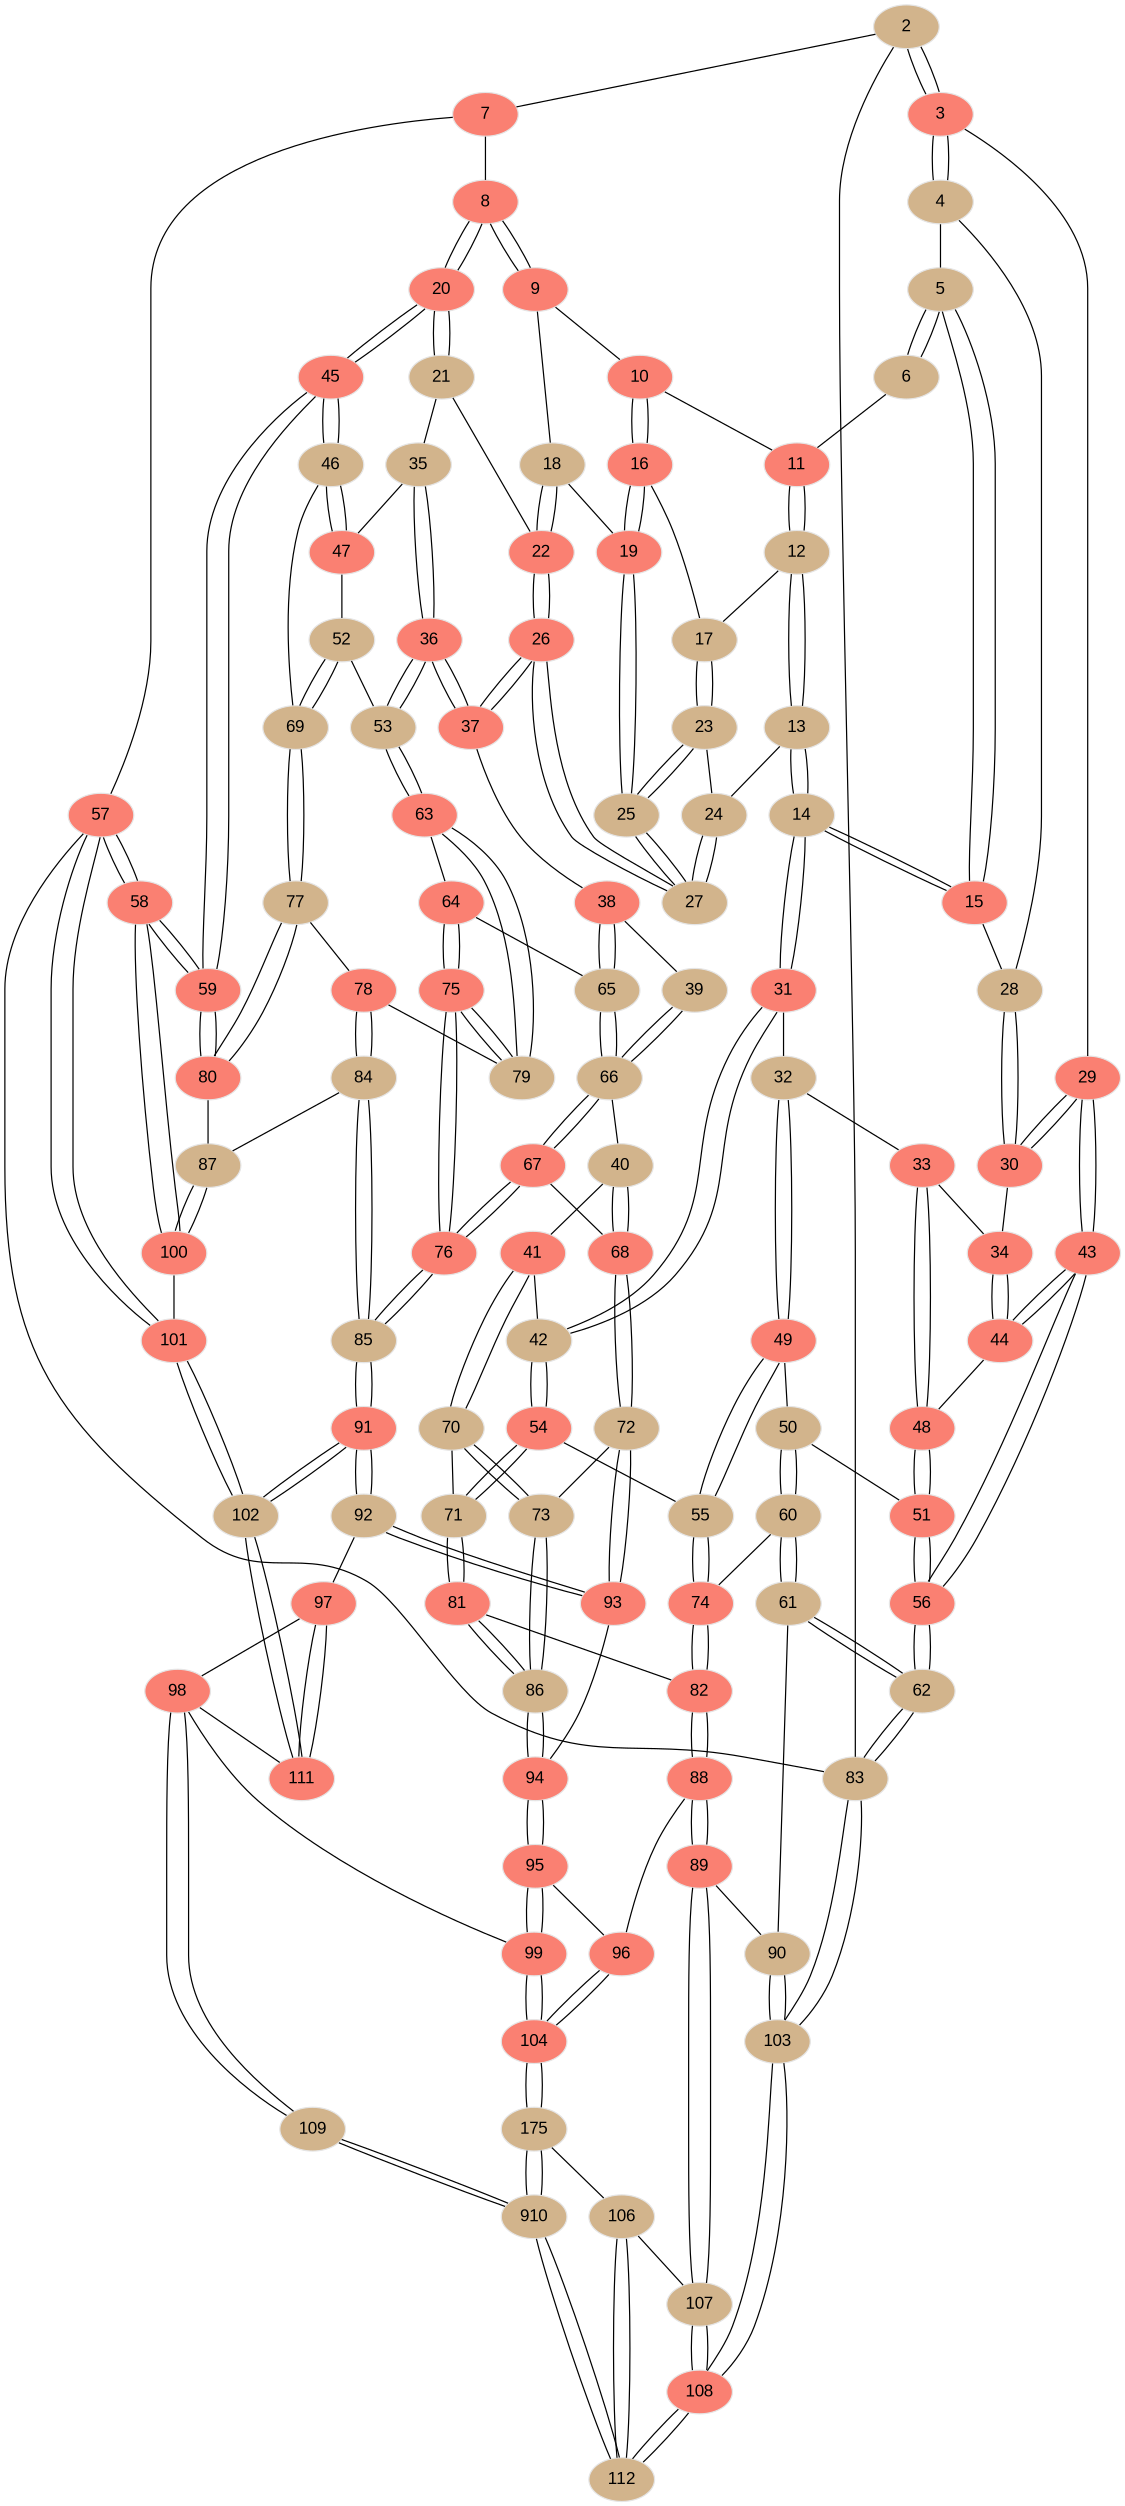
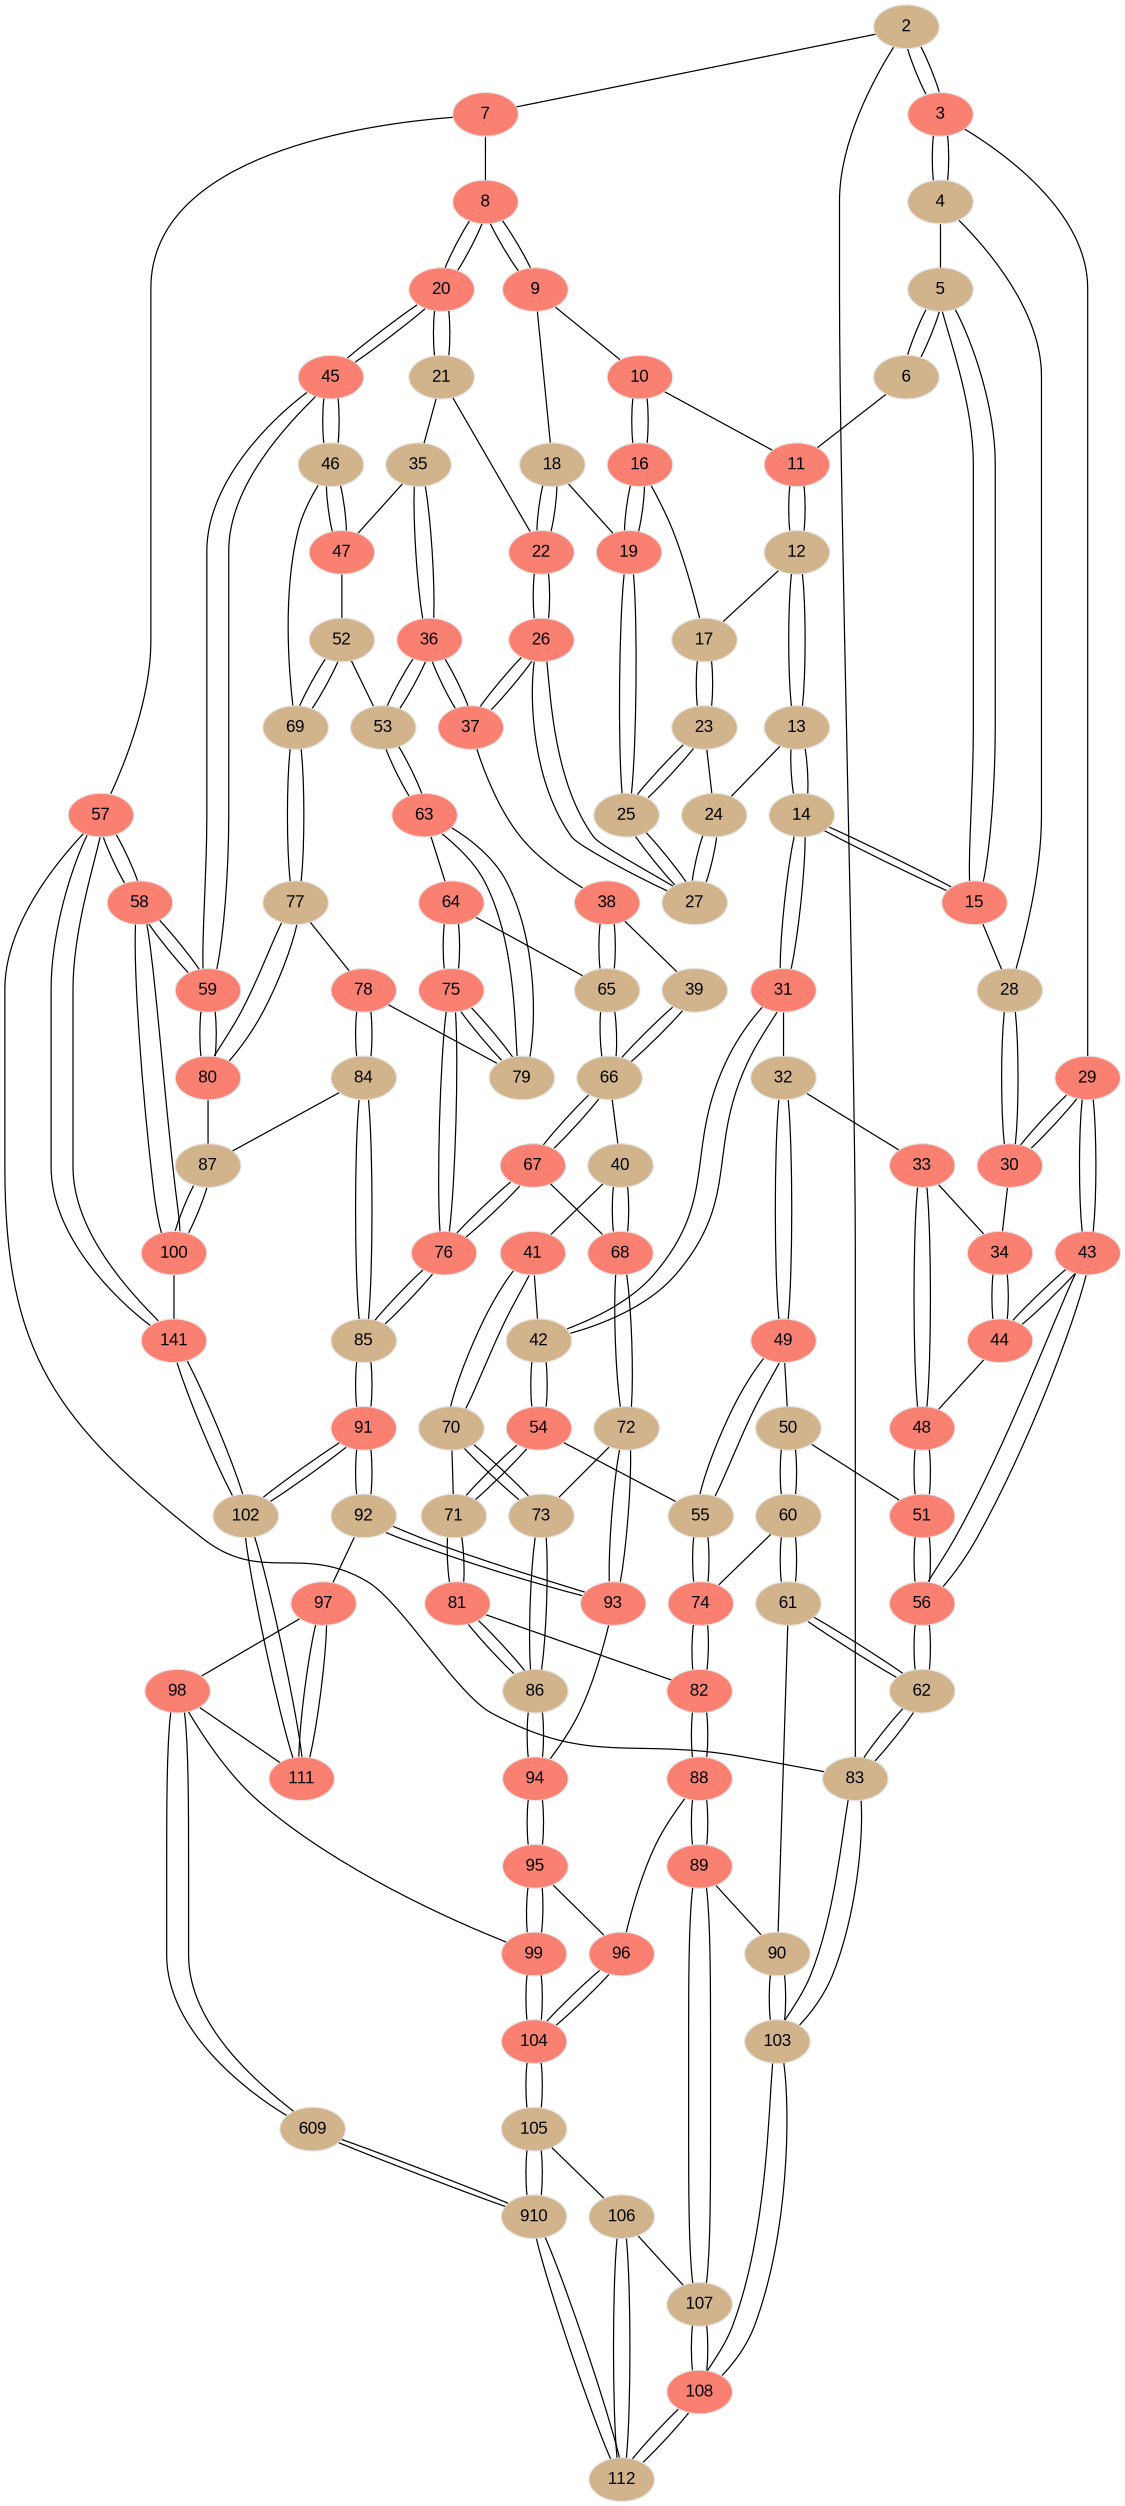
  graph {
    fontname="Liberation Sans"
    node [color=gray90 fillcolor=salmon fontname="Liberation Sans" style=filled]
    edge [fontname="Liberation Sans"]
    2 [fillcolor=tan]
    7
    3
    83 [fillcolor=tan]
    8
    57
    4 [fillcolor=tan]
    29
    103 [fillcolor=tan]
    5 [fillcolor=tan]
    28 [fillcolor=tan]
    30
    43
    6 [fillcolor=tan]
    15
    11
    12 [fillcolor=tan]
    9
    20
    58
-   101
+   101 [label=141]
    10
    18 [fillcolor=tan]
    21 [fillcolor=tan]
    45
    16
    19
    22
    17 [fillcolor=tan]
    13 [fillcolor=tan]
    14 [fillcolor=tan]
    24 [fillcolor=tan]
    23 [fillcolor=tan]
    31
    27 [fillcolor=tan]
    32 [fillcolor=tan]
    42 [fillcolor=tan]
    25 [fillcolor=tan]
    26
    35 [fillcolor=tan]
    46 [fillcolor=tan]
    59
    36
    47
    37
    38
    34
    44
    56
    33
    49
    54
    48
    50 [fillcolor=tan]
    55 [fillcolor=tan]
    51
    53 [fillcolor=tan]
    52 [fillcolor=tan]
    63
    39 [fillcolor=tan]
    65 [fillcolor=tan]
    66 [fillcolor=tan]
    40 [fillcolor=tan]
    41
    68
    67
    70 [fillcolor=tan]
    72 [fillcolor=tan]
    71 [fillcolor=tan]
    73 [fillcolor=tan]
    62 [fillcolor=tan]
    69 [fillcolor=tan]
    80
    77 [fillcolor=tan]
    60 [fillcolor=tan]
    74
    61 [fillcolor=tan]
    64
    79 [fillcolor=tan]
    81
    82
    100
    102 [fillcolor=tan]
    87 [fillcolor=tan]
    90 [fillcolor=tan]
    75
    76
    85 [fillcolor=tan]
    93
    78
    86 [fillcolor=tan]
    94
    88
    91
    84 [fillcolor=tan]
    89
    96
    108
    92 [fillcolor=tan]
    95
    107 [fillcolor=tan]
    104
    97
    111
    98
    99
-   105 [fillcolor=tan label=175]
-   109 [fillcolor=tan]
+   105 [fillcolor=tan]
+   109 [fillcolor=tan label=609]
    n109 [fillcolor=tan label=910]
    112 [fillcolor=tan]
    106 [fillcolor=tan]
    2 -- 7
    2 -- 3
    2 -- 3
    2 -- 83
    7 -- 8
    7 -- 57
    3 -- 4
    3 -- 4
    3 -- 29
    83 -- 103
    83 -- 103
    8 -- 9
    8 -- 9
    8 -- 20
    8 -- 20
    57 -- 83
    57 -- 58
    57 -- 58
    57 -- 101
    57 -- 101
    4 -- 5
    4 -- 28
    29 -- 30
    29 -- 30
    29 -- 43
    29 -- 43
    103 -- 108
    103 -- 108
    5 -- 6
    5 -- 6
    5 -- 15
    5 -- 15
    28 -- 30
    28 -- 30
    30 -- 34
    43 -- 44
    43 -- 44
    43 -- 56
    43 -- 56
    6 -- 11
    15 -- 28
    11 -- 12
    11 -- 12
    12 -- 17
    12 -- 13
    12 -- 13
    9 -- 10
    9 -- 18
    20 -- 21
    20 -- 21
    20 -- 45
    20 -- 45
    58 -- 59
    58 -- 59
    58 -- 100
    58 -- 100
    101 -- 102
    101 -- 102
    10 -- 11
    10 -- 16
    10 -- 16
    18 -- 19
    18 -- 22
    18 -- 22
    21 -- 22
    21 -- 35
    45 -- 46
    45 -- 46
    45 -- 59
    45 -- 59
    16 -- 19
    16 -- 19
    16 -- 17
    19 -- 25
    19 -- 25
    22 -- 26
    22 -- 26
    17 -- 23
    17 -- 23
    13 -- 14
    13 -- 14
    13 -- 24
    14 -- 15
    14 -- 15
    14 -- 31
    14 -- 31
    24 -- 27
    24 -- 27
    23 -- 24
    23 -- 25
    23 -- 25
    31 -- 32
    31 -- 42
    31 -- 42
    32 -- 33
    32 -- 49
    32 -- 49
    42 -- 54
    42 -- 54
    25 -- 27
    25 -- 27
    26 -- 27
    26 -- 27
    26 -- 37
    26 -- 37
    35 -- 36
    35 -- 36
    35 -- 47
    46 -- 47
    46 -- 47
    46 -- 69
    59 -- 80
    59 -- 80
    36 -- 37
    36 -- 37
    36 -- 53
    36 -- 53
    47 -- 52
    37 -- 38
    38 -- 39
    38 -- 65
    38 -- 65
    34 -- 44
    34 -- 44
    44 -- 48
    56 -- 62
    56 -- 62
    33 -- 34
    33 -- 48
    33 -- 48
    49 -- 50
    49 -- 55
    49 -- 55
    54 -- 55
    54 -- 71
    54 -- 71
    48 -- 51
    48 -- 51
    50 -- 51
    50 -- 60
    50 -- 60
    55 -- 74
    55 -- 74
    51 -- 56
    51 -- 56
    53 -- 63
    53 -- 63
    52 -- 53
    52 -- 69
    52 -- 69
    63 -- 64
    63 -- 79
    63 -- 79
    39 -- 66
    39 -- 66
    65 -- 66
    65 -- 66
    66 -- 40
    66 -- 67
    66 -- 67
    40 -- 41
    40 -- 68
    40 -- 68
    41 -- 42
    41 -- 70
    41 -- 70
    68 -- 72
    68 -- 72
    67 -- 68
    67 -- 76
    67 -- 76
    70 -- 71
    70 -- 73
    70 -- 73
    72 -- 73
    72 -- 93
    72 -- 93
    71 -- 81
    71 -- 81
    73 -- 86
    73 -- 86
    62 -- 83
    62 -- 83
    69 -- 77
    69 -- 77
    80 -- 87
    77 -- 80
    77 -- 80
    77 -- 78
    60 -- 74
    60 -- 61
    60 -- 61
    74 -- 82
    74 -- 82
    61 -- 62
    61 -- 62
    61 -- 90
    64 -- 65
    64 -- 75
    64 -- 75
    81 -- 82
    81 -- 86
    81 -- 86
    82 -- 88
    82 -- 88
    100 -- 101
    102 -- 111
    102 -- 111
    87 -- 100
    87 -- 100
    90 -- 103
    90 -- 103
    75 -- 79
    75 -- 79
    75 -- 76
    75 -- 76
    76 -- 85
    76 -- 85
    85 -- 91
    85 -- 91
    93 -- 94
    78 -- 79
    78 -- 84
    78 -- 84
    86 -- 94
    86 -- 94
    94 -- 95
    94 -- 95
    88 -- 89
    88 -- 89
    88 -- 96
    91 -- 102
    91 -- 102
    91 -- 92
    91 -- 92
    84 -- 87
    84 -- 85
    84 -- 85
    89 -- 90
    89 -- 107
    89 -- 107
    96 -- 104
    96 -- 104
    108 -- 112
    108 -- 112
    92 -- 93
    92 -- 93
    92 -- 97
    95 -- 96
    95 -- 99
    95 -- 99
    107 -- 108
    107 -- 108
    104 -- 105
    104 -- 105
    97 -- 111
    97 -- 111
    97 -- 98
    98 -- 111
    98 -- 99
    98 -- 109
    98 -- 109
    99 -- 104
    99 -- 104
    105 -- n109
    105 -- n109
    105 -- 106
    109 -- n109
    109 -- n109
    n109 -- 112
    n109 -- 112
    106 -- 107
    106 -- 112
    106 -- 112
  }
